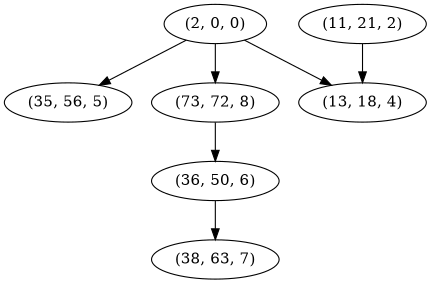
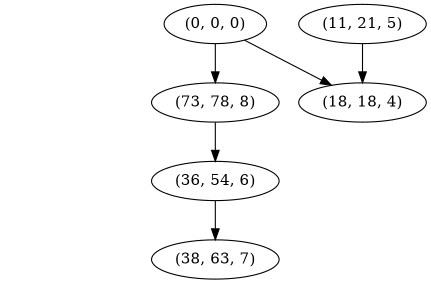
  digraph {
-   "(0, 0, 0)" [label="(2, 0, 0)"]
-   "(35, 56, 5)"
-   "(73, 78, 8)" [label="(73, 72, 8)"]
-   "(13, 18, 4)"
-   "(11, 21, 2)"
-   "(36, 54, 6)" [label="(36, 50, 6)"]
+   "(0, 0, 0)"
+   "(73, 78, 8)"
+   "(13, 18, 4)" [label="(18, 18, 4)"]
+   "(11, 21, 2)" [label="(11, 21, 5)"]
+   "(36, 54, 6)"
    n7 [label="(38, 63, 7)"]
-   "(0, 0, 0)" -> "(35, 56, 5)"
    "(0, 0, 0)" -> "(73, 78, 8)"
    "(0, 0, 0)" -> "(13, 18, 4)"
    "(73, 78, 8)" -> "(36, 54, 6)"
    "(11, 21, 2)" -> "(13, 18, 4)"
    "(36, 54, 6)" -> n7
  }
